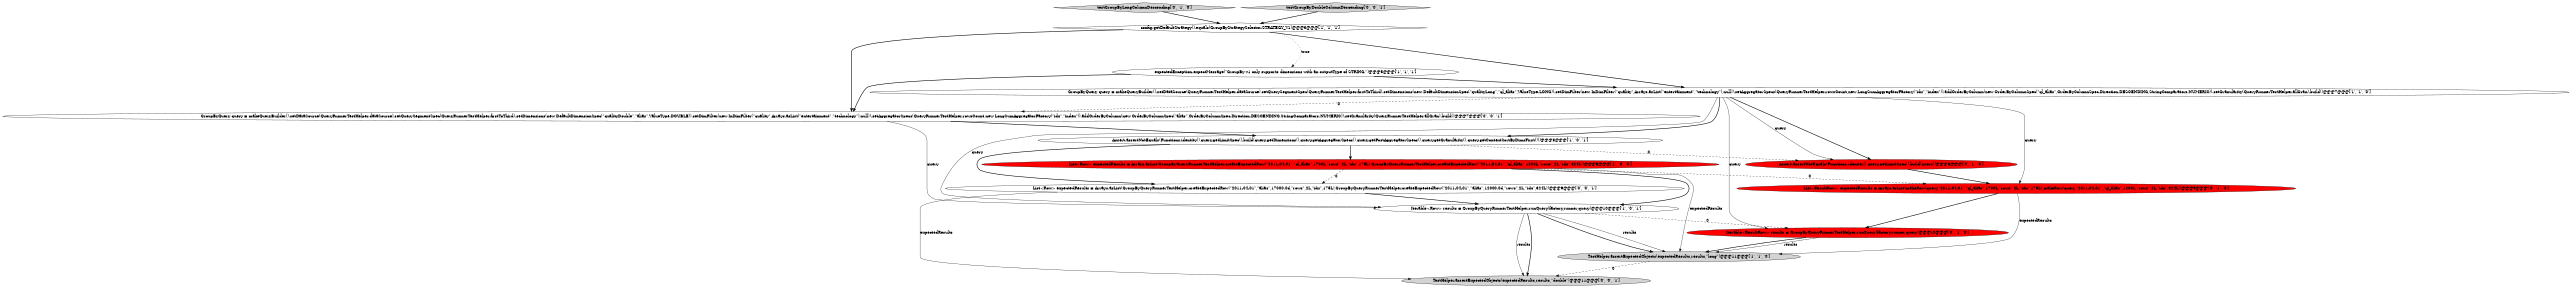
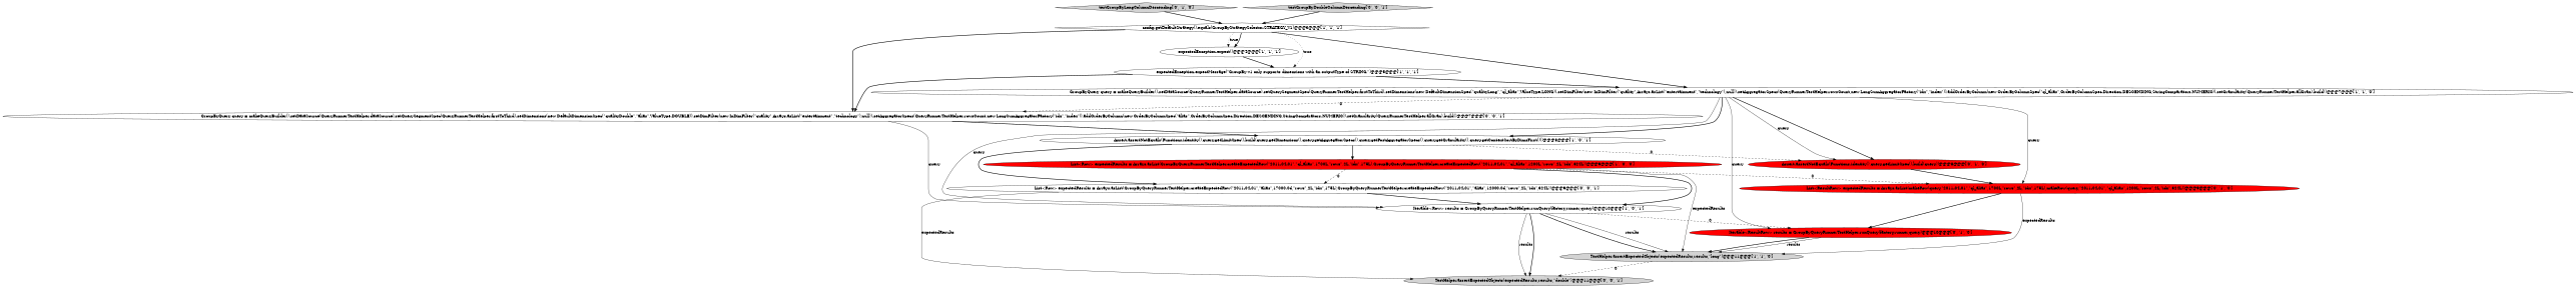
  digraph {
    node [fillcolor=white shape=ellipse style=filled]
    edge [style=bold]
    n1 [label="Iterable<Row> results = GroupByQueryRunnerTestHelper.runQuery(factory,runner,query)@@@10@@@['1', '0', '1']"]
    n2 [fillcolor=red label="Iterable<ResultRow> results = GroupByQueryRunnerTestHelper.runQuery(factory,runner,query)@@@10@@@['0', '1', '0']"]
    n3 [fillcolor=lightgray label="TestHelper.assertExpectedObjects(expectedResults,results,\"long\")@@@11@@@['1', '1', '0']"]
    n4 [fillcolor=lightgray label="TestHelper.assertExpectedObjects(expectedResults,results,\"double\")@@@11@@@['0', '0', '1']"]
    n5 [label="config.getDefaultStrategy().equals(GroupByStrategySelector.STRATEGY_V1)@@@3@@@['1', '1', '1']" shape=diamond]
    n6 [label="expectedException.expectMessage(\"GroupBy v1 only supports dimensions with an outputType of STRING.\")@@@5@@@['1', '1', '1']"]
    n7 [label="GroupByQuery query = makeQueryBuilder().setDataSource(QueryRunnerTestHelper.dataSource).setQuerySegmentSpec(QueryRunnerTestHelper.firstToThird).setDimensions(new DefaultDimensionSpec(\"qualityLong\",\"ql_alias\",ValueType.LONG)).setDimFilter(new InDimFilter(\"quality\",Arrays.asList(\"entertainment\",\"technology\"),null)).setAggregatorSpecs(QueryRunnerTestHelper.rowsCount,new LongSumAggregatorFactory(\"idx\",\"index\")).addOrderByColumn(new OrderByColumnSpec(\"ql_alias\",OrderByColumnSpec.Direction.DESCENDING,StringComparators.NUMERIC)).setGranularity(QueryRunnerTestHelper.allGran).build()@@@7@@@['1', '1', '0']"]
    n8 [label="GroupByQuery query = makeQueryBuilder().setDataSource(QueryRunnerTestHelper.dataSource).setQuerySegmentSpec(QueryRunnerTestHelper.firstToThird).setDimensions(new DefaultDimensionSpec(\"qualityDouble\",\"alias\",ValueType.DOUBLE)).setDimFilter(new InDimFilter(\"quality\",Arrays.asList(\"entertainment\",\"technology\"),null)).setAggregatorSpecs(QueryRunnerTestHelper.rowsCount,new LongSumAggregatorFactory(\"idx\",\"index\")).addOrderByColumn(new OrderByColumnSpec(\"alias\",OrderByColumnSpec.Direction.DESCENDING,StringComparators.NUMERIC)).setGranularity(QueryRunnerTestHelper.allGran).build()@@@7@@@['0', '0', '1']"]
+   n9 [label="expectedException.expect()@@@4@@@['1', '1', '1']"]
    n10 [label="Assert.assertNotEquals(Functions.identity(),query.getLimitSpec().build(query.getDimensions(),query.getAggregatorSpecs(),query.getPostAggregatorSpecs(),query.getGranularity(),query.getContextSortByDimsFirst()))@@@8@@@['1', '0', '1']"]
    n11 [fillcolor=red label="Assert.assertNotEquals(Functions.identity(),query.getLimitSpec().build(query))@@@8@@@['0', '1', '0']"]
    n12 [fillcolor=red label="List<ResultRow> expectedResults = Arrays.asList(makeRow(query,\"2011-04-01\",\"ql_alias\",1700L,\"rows\",2L,\"idx\",175L),makeRow(query,\"2011-04-01\",\"ql_alias\",1200L,\"rows\",2L,\"idx\",324L))@@@9@@@['0', '1', '0']"]
    n13 [label="List<Row> expectedResults = Arrays.asList(GroupByQueryRunnerTestHelper.createExpectedRow(\"2011-04-01\",\"alias\",17000.0d,\"rows\",2L,\"idx\",175L),GroupByQueryRunnerTestHelper.createExpectedRow(\"2011-04-01\",\"alias\",12000.0d,\"rows\",2L,\"idx\",324L))@@@9@@@['0', '0', '1']"]
    n14 [fillcolor=red label="List<Row> expectedResults = Arrays.asList(GroupByQueryRunnerTestHelper.createExpectedRow(\"2011-04-01\",\"ql_alias\",1700L,\"rows\",2L,\"idx\",175L),GroupByQueryRunnerTestHelper.createExpectedRow(\"2011-04-01\",\"ql_alias\",1200L,\"rows\",2L,\"idx\",324L))@@@9@@@['1', '0', '0']"]
    n15 [fillcolor=lightgray label="testGroupByLongColumnDescending['0', '1', '0']" shape=diamond]
    n16 [fillcolor=lightgray label="testGroupByDoubleColumnDescending['0', '0', '1']" shape=diamond]
    n1 -> n2 [label=0 style=dashed]
    n1 -> n3
    n1 -> n3 [label=results style=solid]
    n1 -> n4
    n1 -> n4 [label=results style=solid]
    n2 -> n3
    n2 -> n3 [label=results style=solid]
    n3 -> n4 [label=0 style=dashed]
    n5 -> n6 [label=true style=dotted]
    n5 -> n7
    n5 -> n8
+   n5 -> n9 [label=true style=dotted]
+   n5 -> n9
    n6 -> n7
    n6 -> n8
    n7 -> n1 [label=query style=solid]
    n7 -> n2 [label=query style=solid]
    n7 -> n8 [label=0 style=dashed]
    n7 -> n10
    n7 -> n11 [label=query style=solid]
    n7 -> n11
    n7 -> n12 [label=query style=solid]
    n8 -> n1 [label=query style=solid]
    n8 -> n10
+   n9 -> n6
    n10 -> n11 [label=0 style=dashed]
    n10 -> n13
    n10 -> n14
    n11 -> n12
    n12 -> n2
    n12 -> n3 [label=expectedResults style=solid]
    n13 -> n1
    n13 -> n4 [label=expectedResults style=solid]
    n14 -> n1
    n14 -> n3 [label=expectedResults style=solid]
    n14 -> n12 [label=0 style=dashed]
    n14 -> n13 [label=0 style=dashed]
    n15 -> n5
    n16 -> n5
  }
